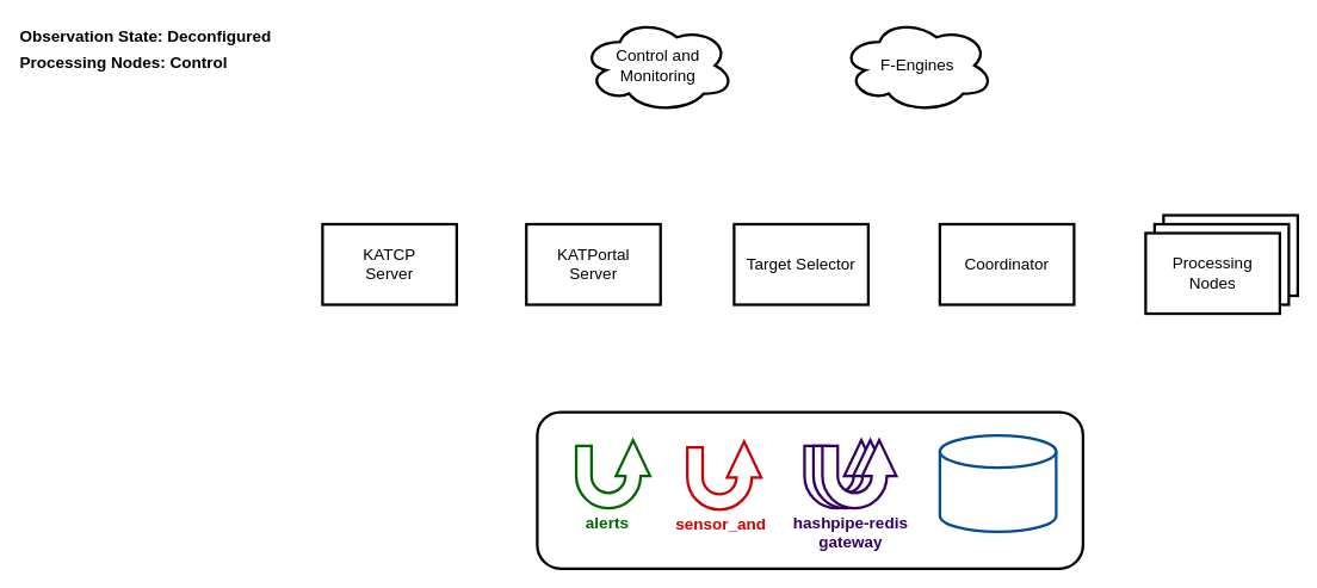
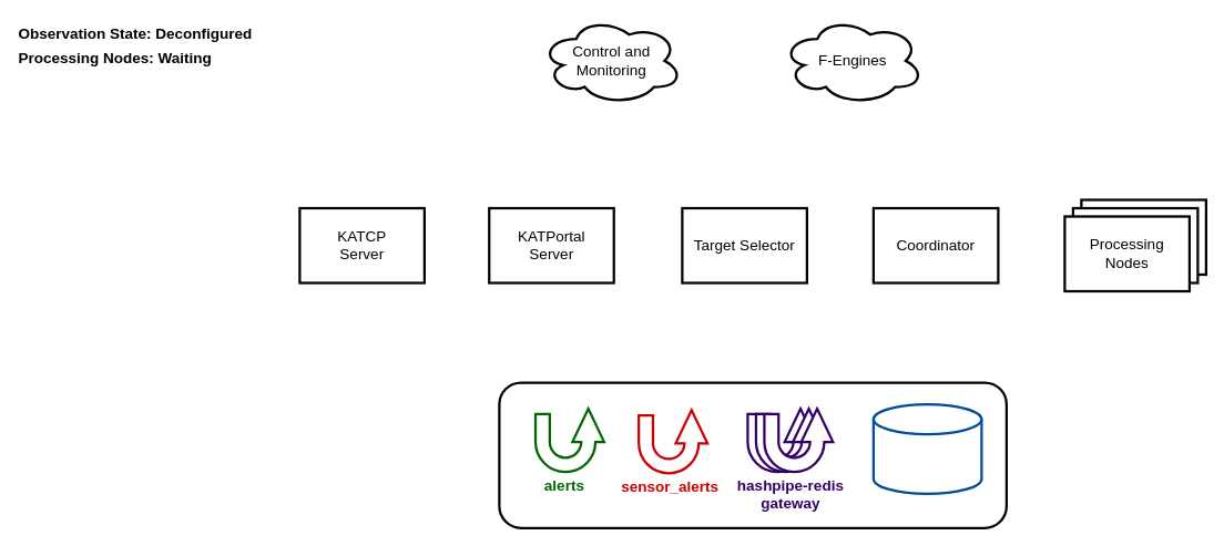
  <mxCell id="0" />
  <mxCell id="1" parent="0" />
  <mxCell id="2" value="" style="group;strokeWidth=3;" parent="1" vertex="1" connectable="0"><mxGeometry x="360" y="240" width="1090" height="110" as="geometry" /></mxCell>
  <mxCell id="3" value="&lt;div style=&quot;font-size: 18px&quot;&gt;&lt;font style=&quot;font-size: 18px&quot;&gt;KATCP &lt;br&gt;&lt;/font&gt;&lt;/div&gt;&lt;div style=&quot;font-size: 18px&quot;&gt;&lt;font style=&quot;font-size: 18px&quot;&gt;Server&lt;/font&gt;&lt;br&gt;&lt;/div&gt;" style="rounded=0;whiteSpace=wrap;html=1;strokeWidth=3;" parent="2" vertex="1"><mxGeometry y="10" width="150" height="90" as="geometry" /></mxCell>
  <mxCell id="4" value="&lt;div style=&quot;font-size: 18px&quot;&gt;&lt;font style=&quot;font-size: 18px&quot;&gt;KATPortal &lt;br&gt;&lt;/font&gt;&lt;/div&gt;&lt;div style=&quot;font-size: 18px&quot;&gt;&lt;font style=&quot;font-size: 18px&quot;&gt;Server&lt;/font&gt;&lt;/div&gt;" style="rounded=0;whiteSpace=wrap;html=1;strokeWidth=3;" parent="2" vertex="1"><mxGeometry x="227.81" y="10" width="150" height="90" as="geometry" /></mxCell>
  <mxCell id="5" value="&lt;font style=&quot;font-size: 18px&quot;&gt;Coordinator&lt;/font&gt;" style="rounded=0;whiteSpace=wrap;html=1;strokeWidth=3;" parent="2" vertex="1"><mxGeometry x="690" y="10" width="150" height="90" as="geometry" /></mxCell>
  <mxCell id="6" value="&lt;div style=&quot;font-size: 18px&quot;&gt;&lt;font style=&quot;font-size: 18px&quot;&gt;Processing &lt;br&gt;&lt;/font&gt;&lt;/div&gt;&lt;div style=&quot;font-size: 18px&quot;&gt;&lt;font style=&quot;font-size: 18px&quot;&gt;Nodes&lt;/font&gt;&lt;/div&gt;" style="rounded=0;whiteSpace=wrap;html=1;strokeWidth=3;" parent="2" vertex="1"><mxGeometry x="940" width="150" height="90" as="geometry" /></mxCell>
  <mxCell id="7" value="&lt;div style=&quot;font-size: 18px&quot;&gt;&lt;font style=&quot;font-size: 18px&quot;&gt;Processing &lt;br&gt;&lt;/font&gt;&lt;/div&gt;&lt;div style=&quot;font-size: 18px&quot;&gt;&lt;font style=&quot;font-size: 18px&quot;&gt;Nodes&lt;/font&gt;&lt;/div&gt;" style="rounded=0;whiteSpace=wrap;html=1;strokeWidth=3;" parent="2" vertex="1"><mxGeometry x="930" y="10" width="150" height="90" as="geometry" /></mxCell>
  <mxCell id="8" value="&lt;div style=&quot;font-size: 18px&quot;&gt;&lt;font style=&quot;font-size: 18px&quot;&gt;Processing &lt;br&gt;&lt;/font&gt;&lt;/div&gt;&lt;div style=&quot;font-size: 18px&quot;&gt;&lt;font style=&quot;font-size: 18px&quot;&gt;Nodes&lt;/font&gt;&lt;/div&gt;" style="rounded=0;whiteSpace=wrap;html=1;strokeWidth=3;" parent="2" vertex="1"><mxGeometry x="920" y="20" width="150" height="90" as="geometry" /></mxCell>
  <mxCell id="9" value="&lt;font style=&quot;font-size: 18px&quot;&gt;Target Selector&lt;/font&gt;" style="rounded=0;whiteSpace=wrap;html=1;strokeWidth=3;" parent="2" vertex="1"><mxGeometry x="460" y="10" width="150" height="90" as="geometry" /></mxCell>
  <mxCell id="10" value="" style="group;strokeWidth=3;" parent="1" vertex="1" connectable="0"><mxGeometry x="650" y="20" width="460" height="105" as="geometry" /></mxCell>
  <mxCell id="11" value="&lt;font style=&quot;font-size: 18px&quot;&gt;F-Engines&lt;/font&gt;" style="ellipse;shape=cloud;whiteSpace=wrap;html=1;strokeWidth=3;" parent="10" vertex="1"><mxGeometry x="290" width="170" height="105" as="geometry" /></mxCell>
  <mxCell id="12" value="&lt;font style=&quot;font-size: 18px&quot;&gt;Control and Monitoring&lt;/font&gt;" style="ellipse;shape=cloud;whiteSpace=wrap;html=1;strokeWidth=3;" parent="10" vertex="1"><mxGeometry width="170" height="105" as="geometry" /></mxCell>
  <mxCell id="13" value="" style="rounded=1;whiteSpace=wrap;html=1;strokeWidth=3;" parent="1" vertex="1"><mxGeometry x="600" y="460" width="610" height="175" as="geometry" /></mxCell>
  <mxCell id="14" value="" style="strokeWidth=3;html=1;shape=mxgraph.flowchart.database;whiteSpace=wrap;strokeColor=#004C99;" parent="1" vertex="1"><mxGeometry x="1050" y="486.16" width="130" height="107.69" as="geometry" /></mxCell>
  <mxCell id="15" value="" style="group" parent="1" vertex="1" connectable="0"><mxGeometry x="740" y="499.45" width="130" height="96.1" as="geometry" /></mxCell>
  <mxCell id="16" value="" style="html=1;shadow=0;dashed=0;align=center;verticalAlign=middle;shape=mxgraph.arrows2.uTurnArrow;dy=8.55;arrowHead=38.15;dx2=40.04;rotation=-90;flipV=1;strokeColor=#CC0000;strokeWidth=3;" parent="15" vertex="1"><mxGeometry x="34.19" y="-6.47" width="69.63" height="82.57" as="geometry" /></mxCell>
- <mxCell id="17" value="&lt;b&gt;&lt;font style=&quot;font-size: 18px&quot; color=&quot;#CC0000&quot;&gt;sensor_and&lt;/font&gt;&lt;/b&gt;" style="text;html=1;align=center;verticalAlign=middle;resizable=0;points=[];autosize=1;strokeColor=none;" parent="15" vertex="1"><mxGeometry y="76.1" width="130" height="20" as="geometry" /></mxCell>
+ <mxCell id="17" value="&lt;b&gt;&lt;font style=&quot;font-size: 18px&quot; color=&quot;#CC0000&quot;&gt;sensor_alerts&lt;/font&gt;&lt;/b&gt;" style="text;html=1;align=center;verticalAlign=middle;resizable=0;points=[];autosize=1;strokeColor=none;" parent="15" vertex="1"><mxGeometry y="76.1" width="130" height="20" as="geometry" /></mxCell>
  <mxCell id="18" value="" style="group" parent="1" vertex="1" connectable="0"><mxGeometry x="643.53" y="497.88" width="82.57" height="96.1" as="geometry" /></mxCell>
  <mxCell id="19" value="" style="html=1;shadow=0;dashed=0;align=center;verticalAlign=middle;shape=mxgraph.arrows2.uTurnArrow;dy=8.55;arrowHead=38.15;dx2=40.04;rotation=-90;flipH=0;flipV=1;fillColor=none;strokeColor=#006600;strokeWidth=3;" parent="18" vertex="1"><mxGeometry x="6.47" y="-6.47" width="69.63" height="82.57" as="geometry" /></mxCell>
  <mxCell id="20" value="&lt;b&gt;&lt;font style=&quot;font-size: 18px&quot; color=&quot;#006600&quot;&gt;alerts&lt;/font&gt;&lt;/b&gt;" style="text;html=1;align=center;verticalAlign=middle;resizable=0;points=[];autosize=1;strokeColor=none;" parent="18" vertex="1"><mxGeometry x="4.28" y="76.1" width="60" height="20" as="geometry" /></mxCell>
  <mxCell id="21" value="" style="group" parent="1" vertex="1" connectable="0"><mxGeometry x="880" y="497.88" width="140" height="111.97" as="geometry" /></mxCell>
  <mxCell id="22" value="" style="html=1;shadow=0;dashed=0;align=center;verticalAlign=middle;shape=mxgraph.arrows2.uTurnArrow;dy=8.55;arrowHead=38.15;dx2=40.04;rotation=-90;flipV=1;strokeColor=#330066;strokeWidth=3;" parent="21" vertex="1"><mxGeometry x="25.19" y="-6.47" width="69.63" height="82.57" as="geometry" /></mxCell>
  <mxCell id="23" value="" style="html=1;shadow=0;dashed=0;align=center;verticalAlign=middle;shape=mxgraph.arrows2.uTurnArrow;dy=8.55;arrowHead=38.15;dx2=40.04;rotation=-90;flipV=1;strokeColor=#330066;strokeWidth=3;" parent="21" vertex="1"><mxGeometry x="35.19" y="-6.47" width="69.63" height="82.57" as="geometry" /></mxCell>
  <mxCell id="24" value="" style="html=1;shadow=0;dashed=0;align=center;verticalAlign=middle;shape=mxgraph.arrows2.uTurnArrow;dy=8.55;arrowHead=38.15;dx2=40.04;rotation=-90;flipV=1;strokeColor=#330066;strokeWidth=3;" parent="21" vertex="1"><mxGeometry x="45.19" y="-6.47" width="69.63" height="82.57" as="geometry" /></mxCell>
  <mxCell id="25" value="&lt;div style=&quot;font-size: 18px&quot;&gt;&lt;font color=&quot;#330066&quot;&gt;&lt;b&gt;&lt;font style=&quot;font-size: 18px&quot;&gt;hashpipe-redis&lt;/font&gt;&lt;/b&gt;&lt;/font&gt;&lt;/div&gt;&lt;div style=&quot;font-size: 18px&quot;&gt;&lt;font color=&quot;#330066&quot;&gt;&lt;b&gt;&lt;font style=&quot;font-size: 18px&quot;&gt;gateway&lt;/font&gt;&lt;/b&gt;&lt;/font&gt;&lt;br&gt;&lt;/div&gt;" style="text;html=1;align=center;verticalAlign=middle;resizable=0;points=[];autosize=1;strokeColor=none;" parent="21" vertex="1"><mxGeometry y="81.97" width="140" height="30" as="geometry" /></mxCell>
  <mxCell id="26" value="&lt;div align=&quot;left&quot;&gt;&lt;font style=&quot;font-size: 18px&quot;&gt;&lt;b&gt;Observation State: Deconfigured&lt;/b&gt;&lt;/font&gt;&lt;/div&gt;" style="text;html=1;align=left;verticalAlign=middle;resizable=0;points=[];autosize=1;strokeColor=none;" parent="1" vertex="1"><mxGeometry x="20" y="30" width="300" height="20" as="geometry" /></mxCell>
- <mxCell id="27" value="&lt;div align=&quot;left&quot;&gt;&lt;font style=&quot;font-size: 18px&quot;&gt;&lt;b&gt;Processing Nodes: Control&lt;/b&gt;&lt;/font&gt;&lt;/div&gt;" style="text;html=1;align=left;verticalAlign=middle;resizable=0;points=[];autosize=1;strokeColor=none;" parent="1" vertex="1"><mxGeometry x="20" y="60" width="250" height="20" as="geometry" /></mxCell>
+ <mxCell id="27" value="&lt;div align=&quot;left&quot;&gt;&lt;font style=&quot;font-size: 18px&quot;&gt;&lt;b&gt;Processing Nodes: Waiting&lt;/b&gt;&lt;/font&gt;&lt;/div&gt;" style="text;html=1;align=left;verticalAlign=middle;resizable=0;points=[];autosize=1;strokeColor=none;" parent="1" vertex="1"><mxGeometry x="20" y="60" width="250" height="20" as="geometry" /></mxCell>
